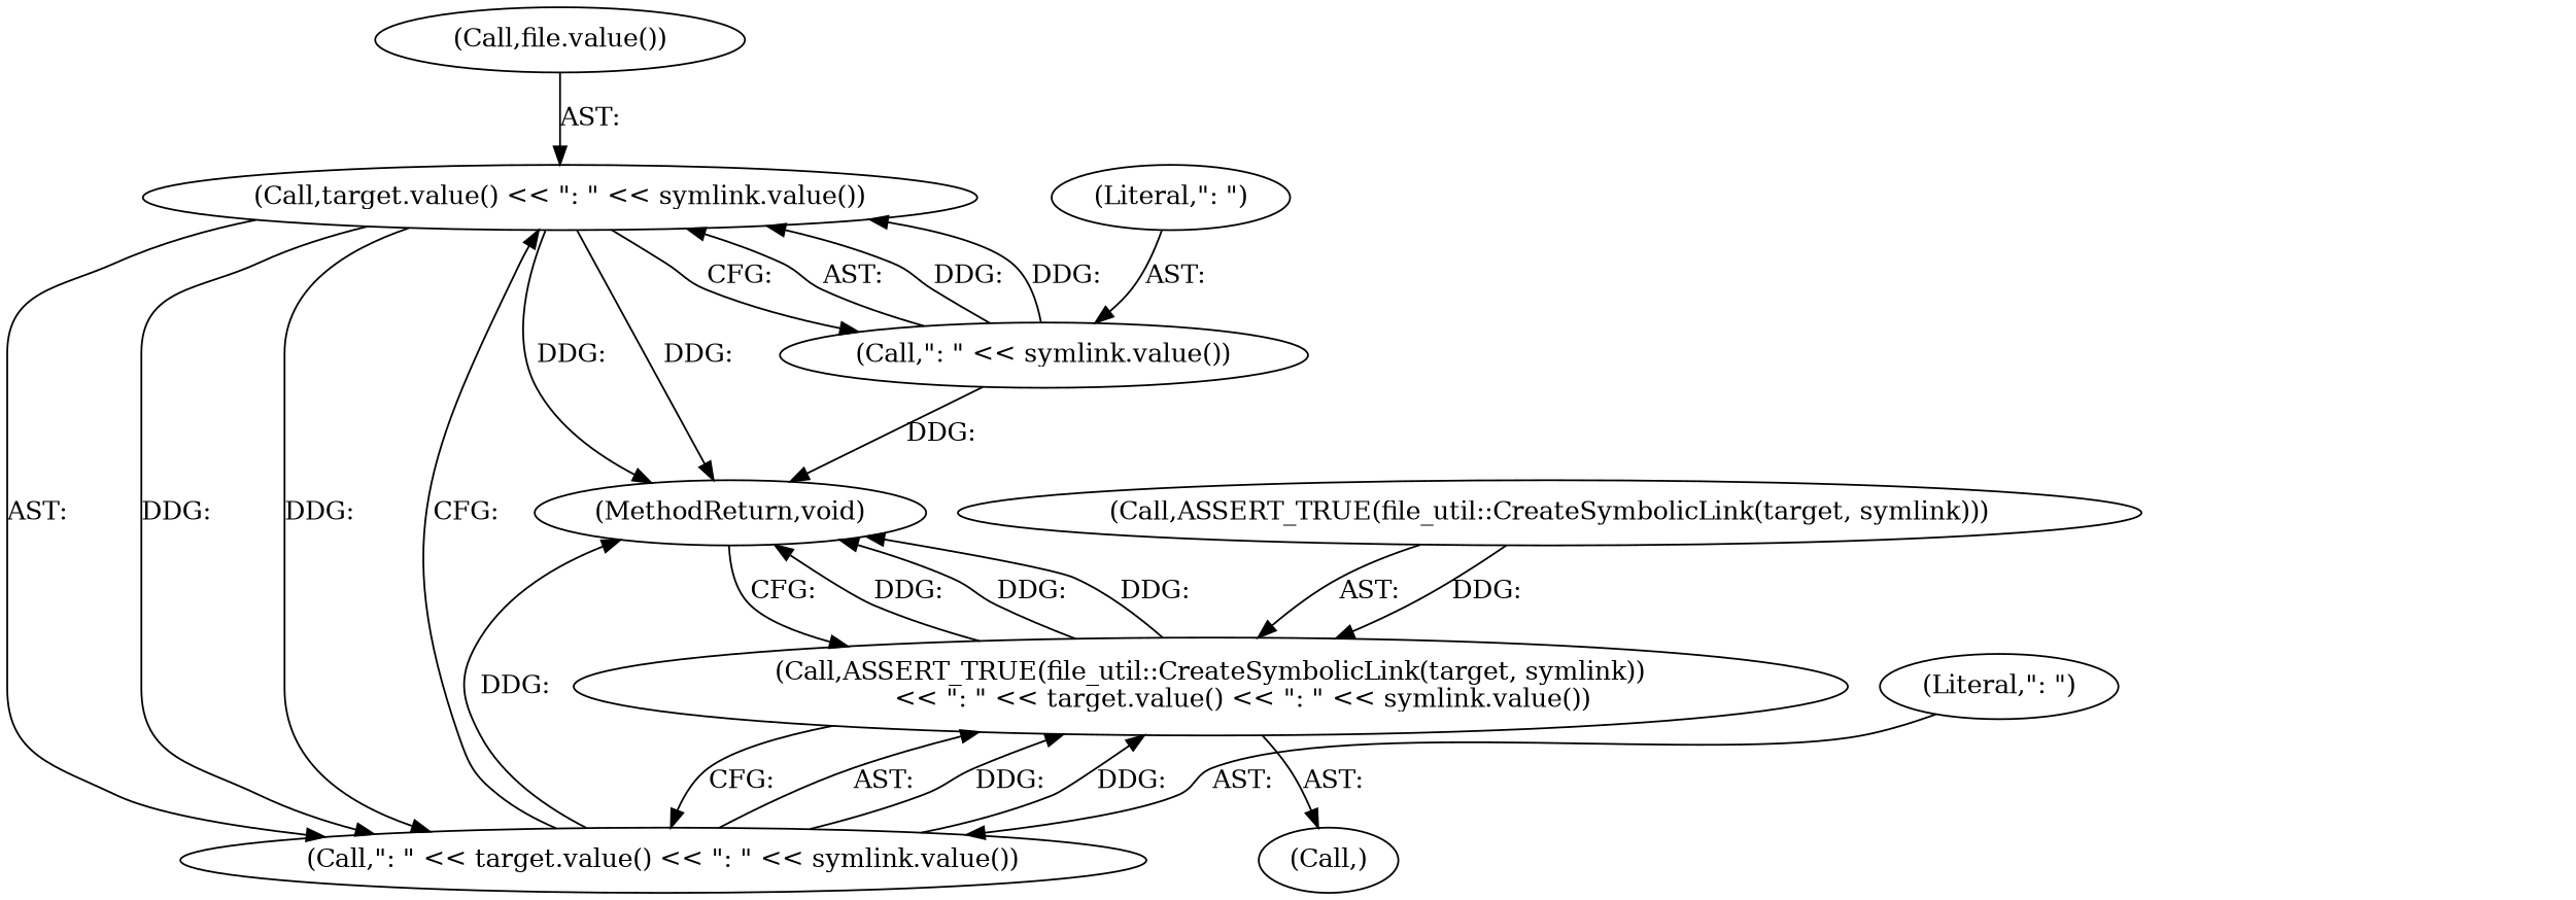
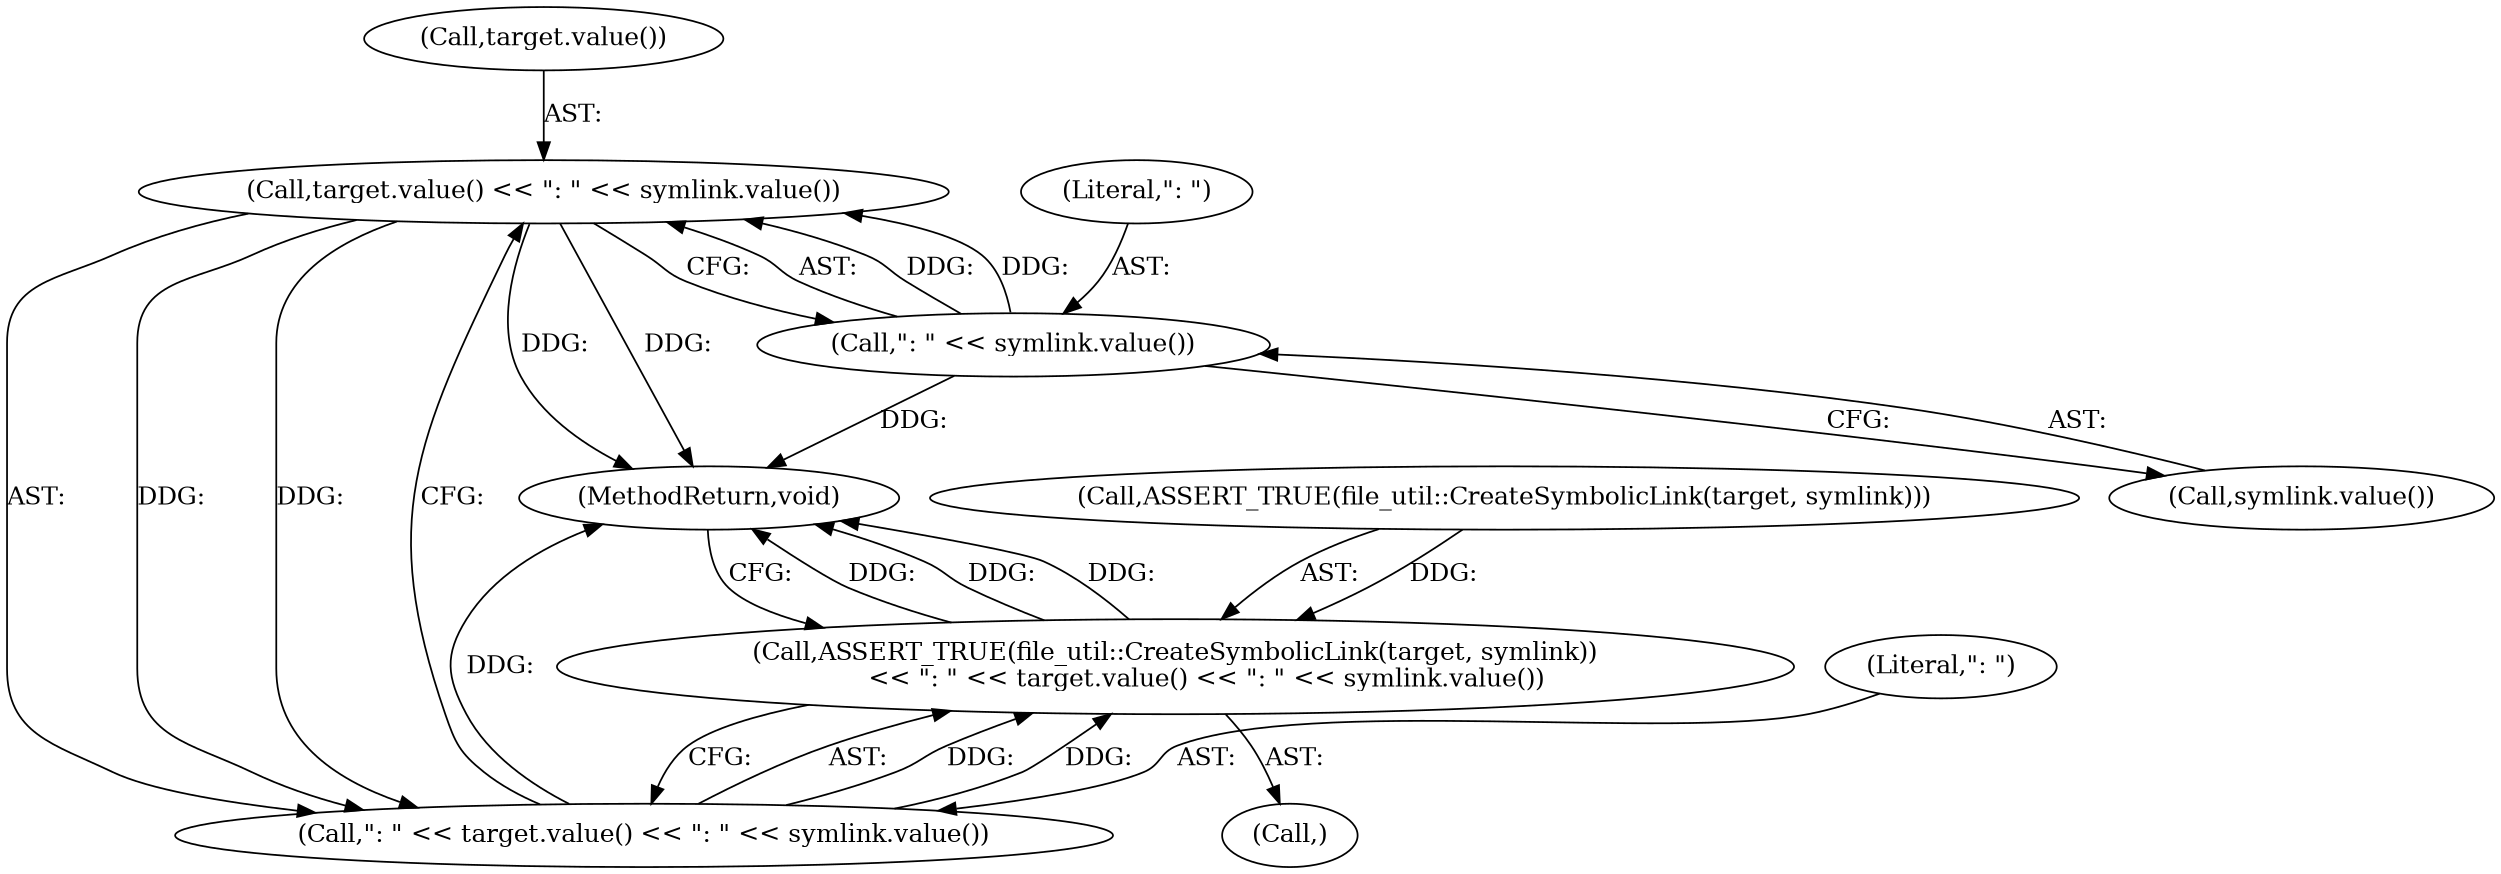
  digraph {
    n1 [label="(Call,target.value() << \": \" << symlink.value())"]
    n2 [label="(Call,\": \" << symlink.value())"]
    n3 [label="(Call,\": \" << target.value() << \": \" << symlink.value())"]
    n4 [label="(MethodReturn,void)"]
+   n5 [label="(Call,symlink.value())"]
    n6 [label="(Call,ASSERT_TRUE(file_util::CreateSymbolicLink(target, symlink))\n        << \": \" << target.value() << \": \" << symlink.value())"]
    n7 [label="(Call,)"]
    n8 [label="(Call,ASSERT_TRUE(file_util::CreateSymbolicLink(target, symlink)))"]
    n9 [label="(Literal,\": \")"]
-   n10 [label="(Call,file.value())"]
+   n10 [label="(Call,target.value())"]
    n11 [label="(Literal,\": \")"]
    n1 -> n2 [label="CFG: "]
    n1 -> n3 [label="AST: "]
    n1 -> n3 [label="DDG: "]
    n1 -> n3 [label="DDG: "]
    n1 -> n4 [label="DDG: "]
    n1 -> n4 [label="DDG: "]
    n2 -> n1 [label="AST: "]
    n2 -> n1 [label="DDG: "]
    n2 -> n1 [label="DDG: "]
    n2 -> n4 [label="DDG: "]
+   n2 -> n5 [label="CFG: "]
    n3 -> n1 [label="CFG: "]
    n3 -> n4 [label="DDG: "]
    n3 -> n6 [label="AST: "]
    n3 -> n6 [label="DDG: "]
    n3 -> n6 [label="DDG: "]
    n4 -> n6 [label="CFG: "]
+   n5 -> n2 [label="AST: "]
    n6 -> n3 [label="CFG: "]
    n6 -> n4 [label="DDG: "]
    n6 -> n4 [label="DDG: "]
    n6 -> n4 [label="DDG: "]
    n6 -> n7 [label="AST: "]
    n8 -> n6 [label="AST: "]
    n8 -> n6 [label="DDG: "]
    n9 -> n2 [label="AST: "]
    n10 -> n1 [label="AST: "]
    n11 -> n3 [label="AST: "]
  }
